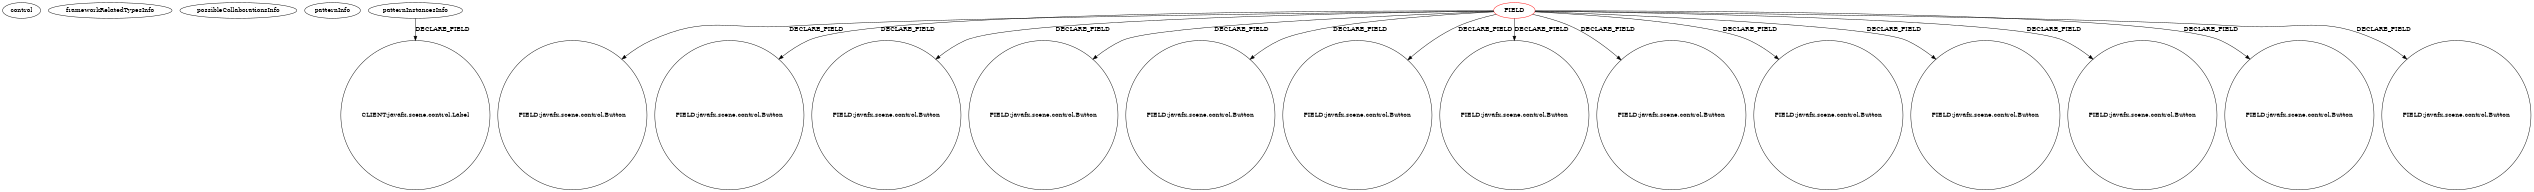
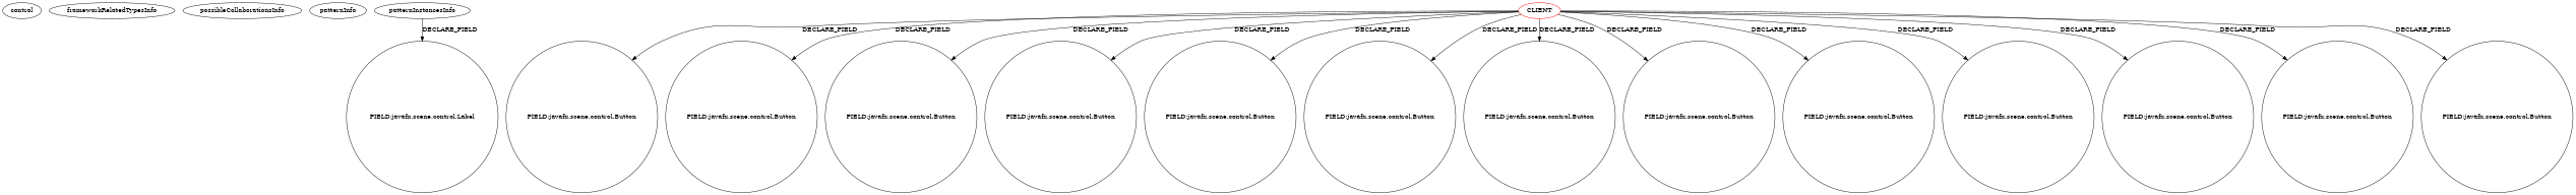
  digraph {
    node [isFrameworkType=false shape=circle vertexType=FIELD_DECLARATION]
    n1 [category=pattern graphId=147 isAnonymous=false label=control possibleRelation=false isFrameworkType="" shape="" vertexType=""]
    frameworkRelatedTypesInfo [isFrameworkType="" shape="" vertexType=""]
    possibleCollaborationsInfo [isFrameworkType="" shape="" vertexType=""]
    patternInfo [frequency=4.0 patternRootClient=0 isFrameworkType="" shape="" vertexType=""]
    patternInstancesInfo [0="candybibby-Snake~/candybibby-Snake/Snake-master/src/graphicsJavaFX/Controller.java~Controller~2239" 1="walker-clint-AIProj3~/walker-clint-AIProj3/AIProj3-master/src/application/GameBoardController.java~GameBoardController~4712" 2="Dahwar-Calculator~/Dahwar-Calculator/Calculator-master/src/fr/alsace/lacroix/calculator/SampleController.java~SampleController~308" 3="RomeoGolf-BC~/RomeoGolf-BC/BC-master/src/romeogolf/bc/MainController.java~MainController~1142" isFrameworkType="" shape="" vertexType=""]
-   n6 [label="CLIENT:javafx.scene.control.Label"]
-   n7 [color=red label=FIELD vertexType=ROOT_CLIENT_CLASS_DECLARATION shape=""]
+   n6 [label="FIELD:javafx.scene.control.Label"]
+   n7 [color=red label=CLIENT vertexType=ROOT_CLIENT_CLASS_DECLARATION shape=""]
    n8 [label="FIELD:javafx.scene.control.Button"]
    n9 [label="FIELD:javafx.scene.control.Button"]
    n10 [label="FIELD:javafx.scene.control.Button"]
    n11 [label="FIELD:javafx.scene.control.Button"]
    n12 [label="FIELD:javafx.scene.control.Button"]
    n13 [label="FIELD:javafx.scene.control.Button"]
    n14 [label="FIELD:javafx.scene.control.Button"]
    n15 [label="FIELD:javafx.scene.control.Button"]
    n16 [label="FIELD:javafx.scene.control.Button"]
    n17 [label="FIELD:javafx.scene.control.Button"]
    n18 [label="FIELD:javafx.scene.control.Button"]
    n19 [label="FIELD:javafx.scene.control.Button"]
    n20 [label="FIELD:javafx.scene.control.Button"]
    patternInstancesInfo -> n6 [label=DECLARE_FIELD]
    n7 -> n8 [label=DECLARE_FIELD]
    n7 -> n9 [label=DECLARE_FIELD]
    n7 -> n10 [label=DECLARE_FIELD]
    n7 -> n11 [label=DECLARE_FIELD]
    n7 -> n12 [label=DECLARE_FIELD]
    n7 -> n13 [label=DECLARE_FIELD]
    n7 -> n14 [label=DECLARE_FIELD]
    n7 -> n15 [label=DECLARE_FIELD]
    n7 -> n16 [label=DECLARE_FIELD]
    n7 -> n17 [label=DECLARE_FIELD]
    n7 -> n18 [label=DECLARE_FIELD]
    n7 -> n19 [label=DECLARE_FIELD]
    n7 -> n20 [label=DECLARE_FIELD]
  }
